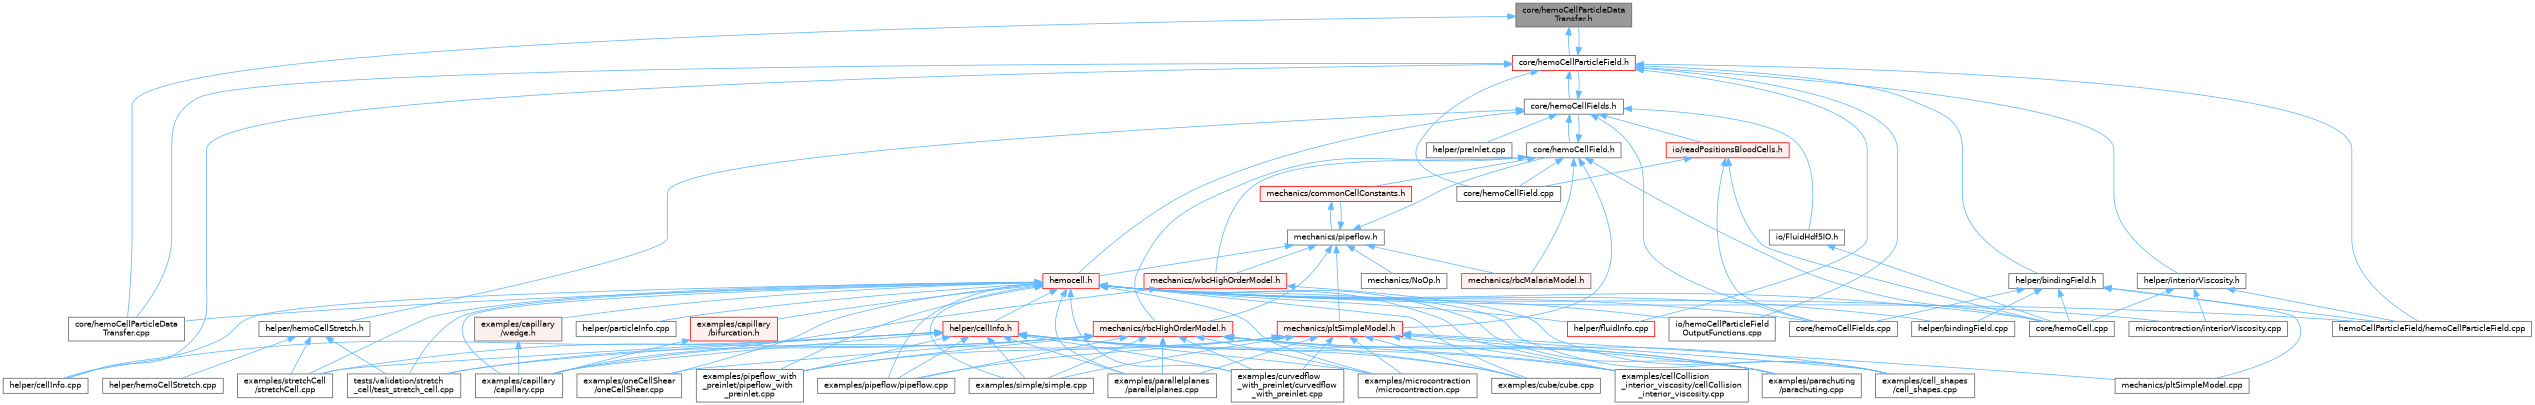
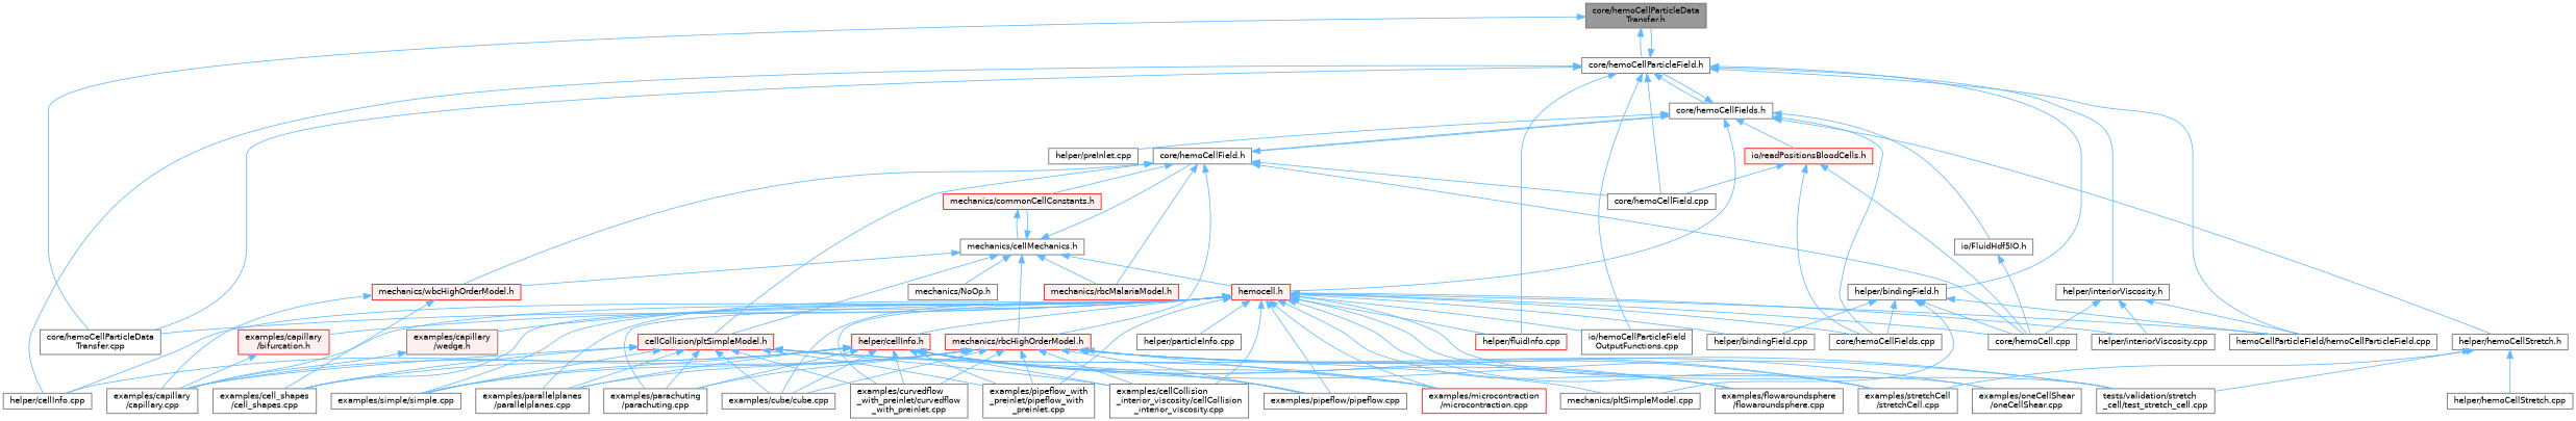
  digraph {
    node [color=grey40 fillcolor=white fontname=Helvetica fontsize=10 shape=box style=filled]
    edge [color=steelblue1 dir=back fontname=Helvetica fontsize=10 labelfontname=Helvetica labelfontsize=10 style=solid]
    n1 [color=gray40 fillcolor=grey60 fontcolor=black height=0.2 label="core/hemoCellParticleData\lTransfer.h" width=0.4]
    n2 [height=0.2 label="core/hemoCellParticleData\lTransfer.cpp" width=0.4]
-   n3 [color=red height=0.2 label="core/hemoCellParticleField.h" width=0.4]
+   n3 [height=0.2 label="core/hemoCellParticleField.h" width=0.4]
    n4 [height=0.2 label="core/hemoCellField.cpp" width=0.4]
    n5 [height=0.2 label="core/hemoCellFields.h" width=0.4]
    n6 [height=0.2 label="hemoCellParticleField/hemoCellParticleField.cpp" width=0.4]
    n7 [height=0.2 label="helper/cellInfo.cpp" width=0.4]
    n8 [color=red height=0.2 label="helper/fluidInfo.cpp" width=0.4]
    n9 [height=0.2 label="io/hemoCellParticleField\lOutputFunctions.cpp" width=0.4]
    n10 [height=0.2 label="helper/bindingField.h" width=0.4]
    n11 [height=0.2 label="helper/interiorViscosity.h" width=0.4]
    n12 [height=0.2 label="core/hemoCellField.h" width=0.4]
    n13 [color=red fillcolor="#FFF0F0" height=0.2 label="hemocell.h" width=0.4]
    n14 [height=0.2 label="core/hemoCellFields.cpp" width=0.4]
    n15 [height=0.2 label="helper/hemoCellStretch.h" width=0.4]
    n16 [height=0.2 label="helper/preInlet.cpp" width=0.4]
    n17 [height=0.2 label="io/FluidHdf5IO.h" width=0.4]
    n18 [color=red fillcolor="#FFF0F0" height=0.2 label="io/readPositionsBloodCells.h" width=0.4]
-   n19 [height=0.2 label="mechanics/pipeflow.h" width=0.4]
+   n19 [height=0.2 label="mechanics/cellMechanics.h" width=0.4]
    n20 [color=red fillcolor="#FFF0F0" height=0.2 label="mechanics/commonCellConstants.h" width=0.4]
-   n21 [color=red fillcolor="#FFF0F0" height=0.2 label="mechanics/pltSimpleModel.h" width=0.4]
+   n21 [color=red fillcolor="#FFF0F0" height=0.2 label="cellCollision/pltSimpleModel.h" width=0.4]
    n22 [color=red fillcolor="#FFF0F0" height=0.2 label="mechanics/rbcHighOrderModel.h" width=0.4]
-   n23 [fillcolor="#FFF0F0" height=0.2 label="mechanics/rbcMalariaModel.h" width=0.4]
+   n23 [color=red fillcolor="#FFF0F0" height=0.2 label="mechanics/rbcMalariaModel.h" width=0.4]
    n24 [color=red fillcolor="#FFF0F0" height=0.2 label="mechanics/wbcHighOrderModel.h" width=0.4]
    n25 [height=0.2 label="mechanics/NoOp.h" width=0.4]
    n26 [height=0.2 label="helper/particleInfo.cpp" width=0.4]
    n27 [height=0.2 label="core/hemoCell.cpp" width=0.4]
    n28 [height=0.2 label="helper/bindingField.cpp" width=0.4]
    n29 [height=0.2 label="mechanics/pltSimpleModel.cpp" width=0.4]
-   n30 [height=0.2 label="microcontraction/interiorViscosity.cpp" width=0.4]
+   n30 [height=0.2 label="helper/interiorViscosity.cpp" width=0.4]
    n31 [color=red fillcolor="#FFF0F0" height=0.2 label="examples/capillary\l/bifurcation.h" width=0.4]
    n32 [height=0.2 label="examples/capillary\l/capillary.cpp" width=0.4]
    n33 [fillcolor="#FFF0F0" height=0.2 label="examples/capillary\l/wedge.h" width=0.4]
    n34 [height=0.2 label="examples/cellCollision\l_interior_viscosity/cellCollision\l_interior_viscosity.cpp" width=0.4]
    n35 [height=0.2 label="examples/cell_shapes\l/cell_shapes.cpp" width=0.4]
    n36 [height=0.2 label="examples/cube/cube.cpp" width=0.4]
    n37 [height=0.2 label="examples/curvedflow\l_with_preinlet/curvedflow\l_with_preinlet.cpp" width=0.4]
-   n39 [height=0.2 label="examples/microcontraction\l/microcontraction.cpp" width=0.4]
+   n38 [height=0.2 label="examples/flowaroundsphere\l/flowaroundsphere.cpp" width=0.4]
+   n39 [color=red height=0.2 label="examples/microcontraction\l/microcontraction.cpp" width=0.4]
    n40 [height=0.2 label="examples/oneCellShear\l/oneCellShear.cpp" width=0.4]
    n41 [height=0.2 label="examples/parachuting\l/parachuting.cpp" width=0.4]
    n42 [height=0.2 label="examples/parallelplanes\l/parallelplanes.cpp" width=0.4]
    n43 [height=0.2 label="examples/pipeflow/pipeflow.cpp" width=0.4]
    n44 [height=0.2 label="examples/pipeflow_with\l_preinlet/pipeflow_with\l_preinlet.cpp" width=0.4]
    n45 [height=0.2 label="examples/simple/simple.cpp" width=0.4]
    n46 [height=0.2 label="examples/stretchCell\l/stretchCell.cpp" width=0.4]
    n47 [color=red fillcolor="#FFF0F0" height=0.2 label="helper/cellInfo.h" width=0.4]
    n48 [height=0.2 label="tests/validation/stretch\l_cell/test_stretch_cell.cpp" width=0.4]
    n49 [height=0.2 label="helper/hemoCellStretch.cpp" width=0.4]
    n1 -> n2
    n1 -> n3
    n3 -> n1
    n3 -> n2
    n3 -> n4
    n3 -> n5
    n3 -> n6
    n3 -> n7
    n3 -> n8
    n3 -> n9
    n3 -> n10
    n3 -> n11
    n5 -> n3
    n5 -> n12
    n5 -> n13
    n5 -> n14
    n5 -> n15
    n5 -> n16
    n5 -> n17
    n5 -> n18
    n10 -> n6
    n10 -> n14
    n10 -> n27
    n10 -> n28
    n10 -> n29
    n11 -> n6
    n11 -> n27
    n11 -> n30
    n12 -> n4
    n12 -> n5
    n12 -> n20
    n12 -> n21
    n12 -> n22
    n12 -> n23
    n12 -> n24
    n12 -> n27
    n13 -> n2
    n13 -> n6
    n13 -> n7
    n13 -> n8
    n13 -> n9
    n13 -> n14
    n13 -> n26
    n13 -> n27
    n13 -> n28
    n13 -> n30
    n13 -> n31
    n13 -> n32
    n13 -> n33
    n13 -> n34
    n13 -> n35
    n13 -> n36
    n13 -> n37
+   n13 -> n38
    n13 -> n39
    n13 -> n40
    n13 -> n41
    n13 -> n42
    n13 -> n43
    n13 -> n44
    n13 -> n45
    n13 -> n46
    n13 -> n47
    n13 -> n48
    n15 -> n46
    n15 -> n48
    n15 -> n49
    n17 -> n27
    n18 -> n4
    n18 -> n14
    n18 -> n27
    n19 -> n12
    n19 -> n13
    n19 -> n20
    n19 -> n21
    n19 -> n22
    n19 -> n23
    n19 -> n24
    n19 -> n25
    n20 -> n19
    n21 -> n29
    n21 -> n32
    n21 -> n34
    n21 -> n35
    n21 -> n36
    n21 -> n37
    n21 -> n39
    n21 -> n41
    n21 -> n42
    n21 -> n43
    n21 -> n44
    n21 -> n45
    n22 -> n34
    n22 -> n35
    n22 -> n36
    n22 -> n37
+   n22 -> n38
    n22 -> n39
    n22 -> n40
    n22 -> n41
    n22 -> n42
    n22 -> n43
    n22 -> n44
    n22 -> n45
    n22 -> n46
    n22 -> n48
    n24 -> n32
    n24 -> n35
    n31 -> n32
    n33 -> n32
    n47 -> n7
    n47 -> n32
    n47 -> n34
    n47 -> n36
    n47 -> n37
+   n47 -> n38
    n47 -> n39
    n47 -> n41
    n47 -> n42
    n47 -> n43
    n47 -> n44
    n47 -> n45
    n47 -> n46
    n47 -> n48
  }
